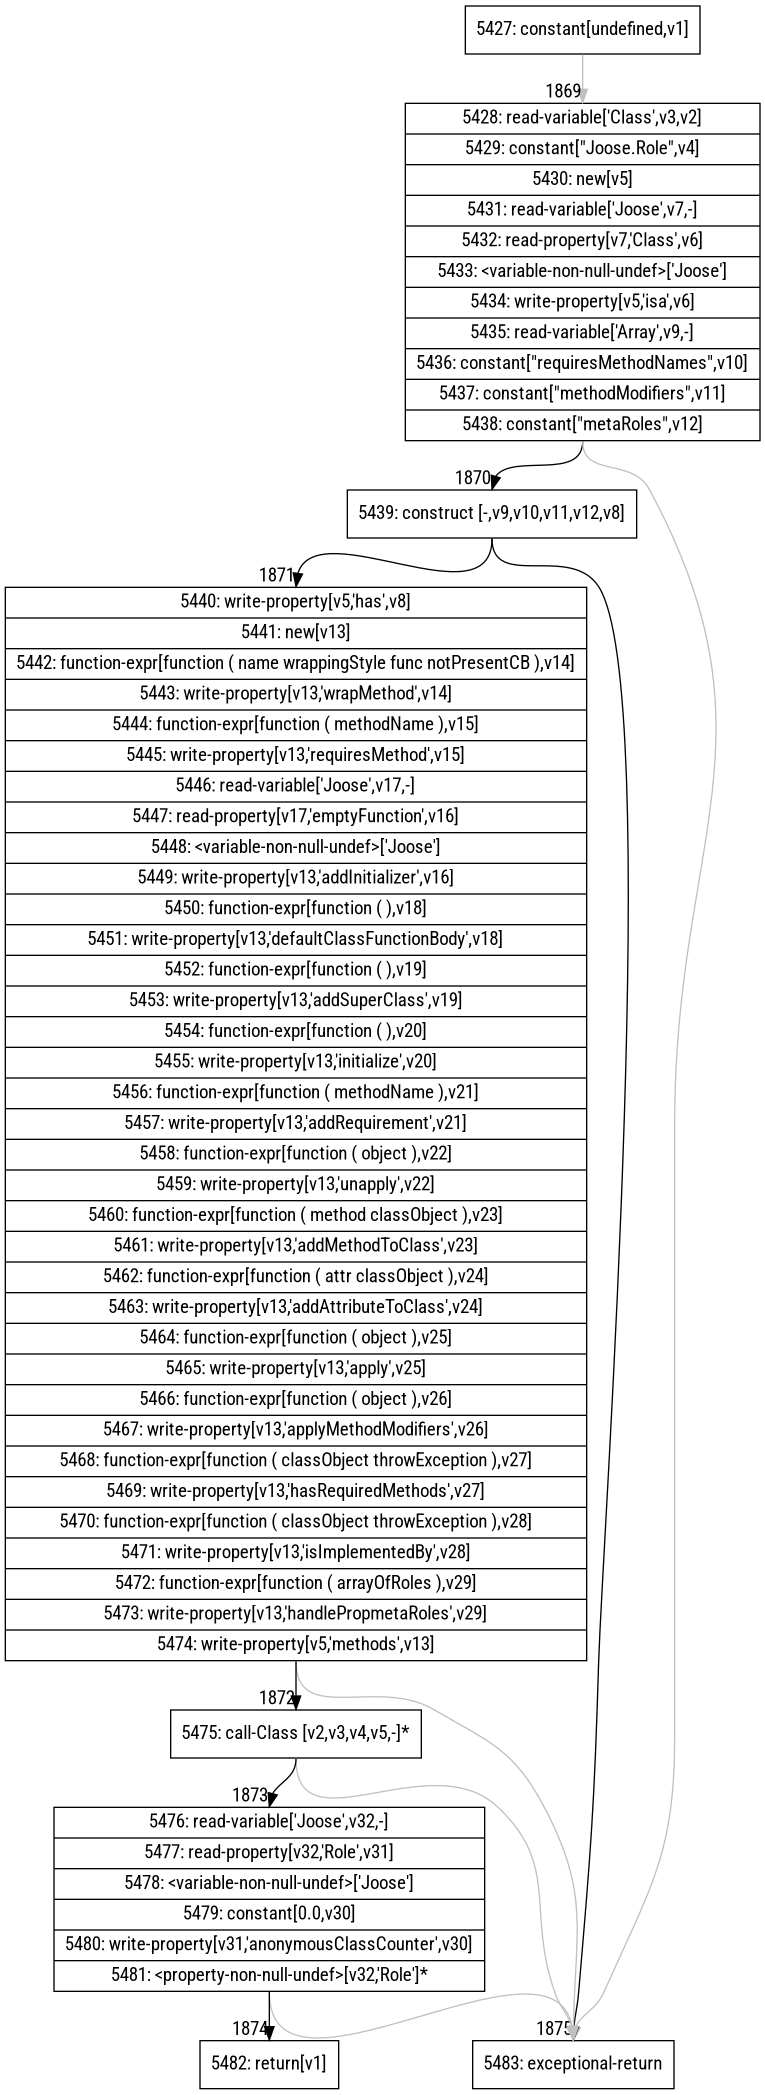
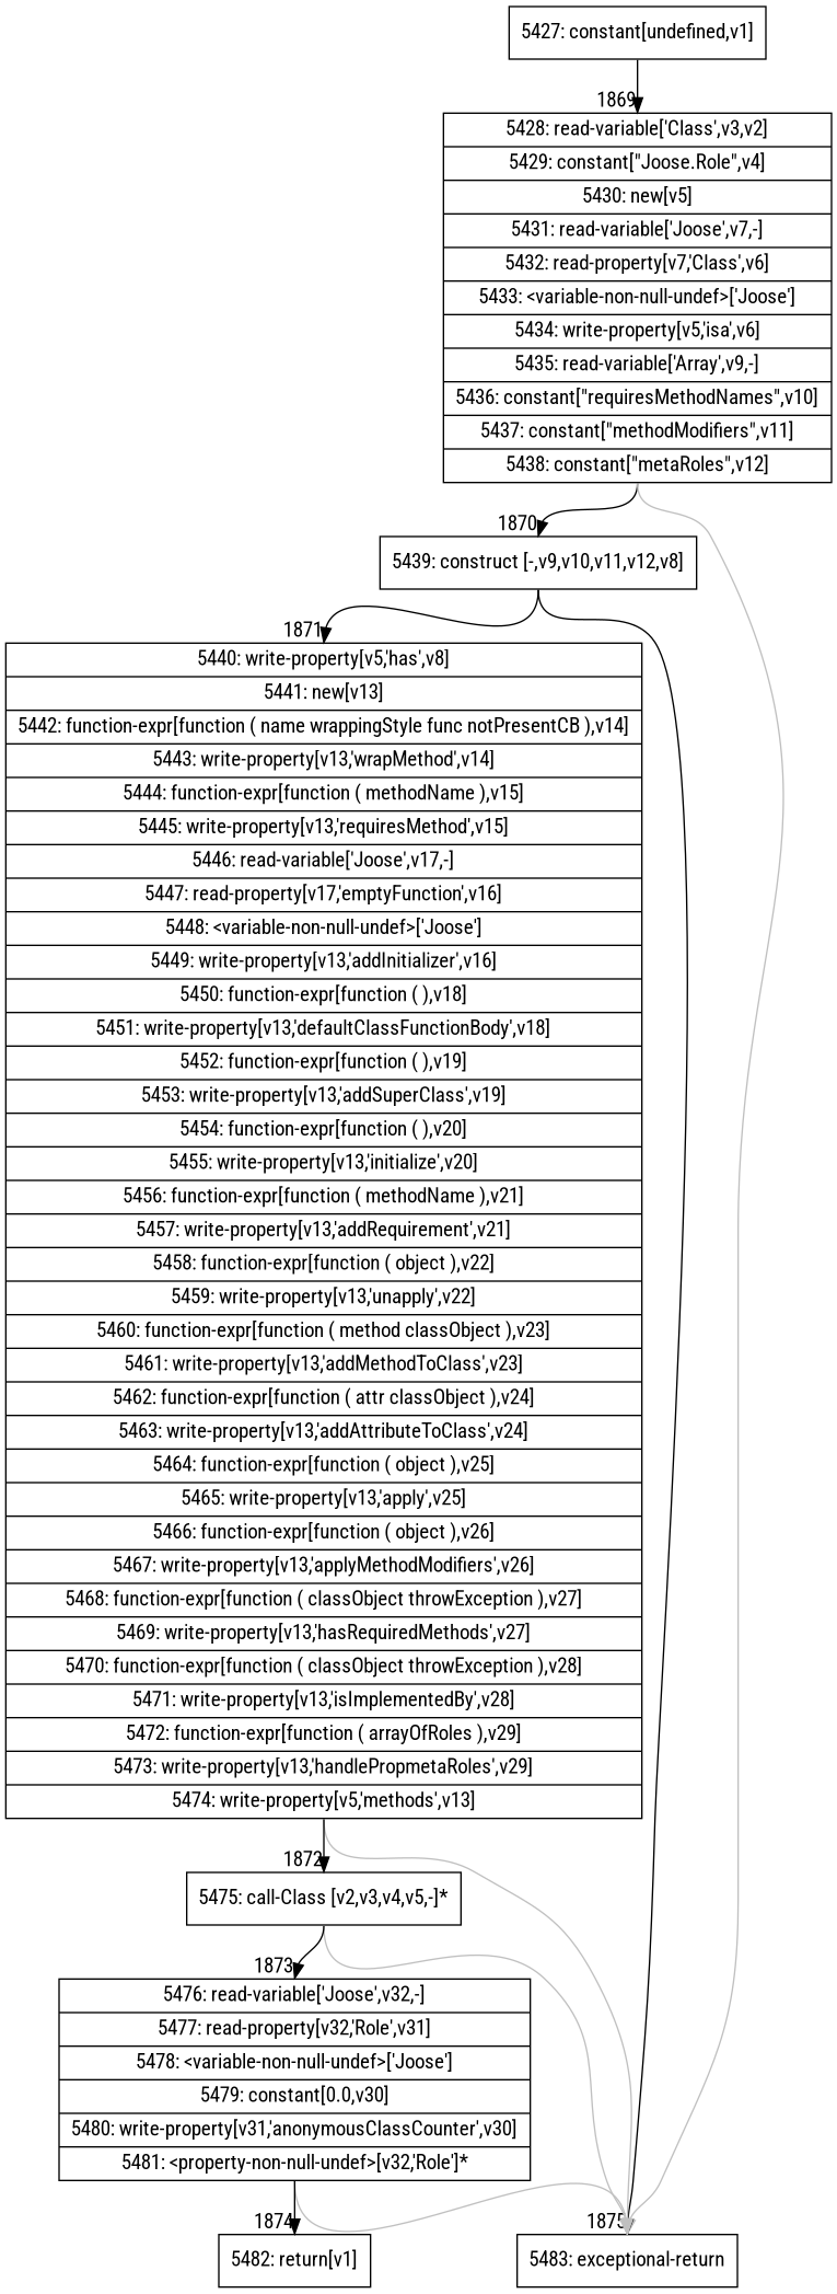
  digraph {
    fontname="Roboto Condensed"
    rankdir=TD
    node [fontname="Roboto Condensed" shape=record]
    edge [fontname="Roboto Condensed" headport=n tailport=s]
    n1 [label="{5427: constant[undefined,v1]}"]
    n2 [label="{5428: read-variable['Class',v3,v2]|5429: constant[\"Joose.Role\",v4]|5430: new[v5]|5431: read-variable['Joose',v7,-]|5432: read-property[v7,'Class',v6]|5433: \<variable-non-null-undef\>['Joose']|5434: write-property[v5,'isa',v6]|5435: read-variable['Array',v9,-]|5436: constant[\"requiresMethodNames\",v10]|5437: constant[\"methodModifiers\",v11]|5438: constant[\"metaRoles\",v12]}"]
    n3 [label="{5439: construct [-,v9,v10,v11,v12,v8]}"]
    n4 [label="{5483: exceptional-return}"]
    n5 [label="{5440: write-property[v5,'has',v8]|5441: new[v13]|5442: function-expr[function ( name wrappingStyle func notPresentCB ),v14]|5443: write-property[v13,'wrapMethod',v14]|5444: function-expr[function ( methodName ),v15]|5445: write-property[v13,'requiresMethod',v15]|5446: read-variable['Joose',v17,-]|5447: read-property[v17,'emptyFunction',v16]|5448: \<variable-non-null-undef\>['Joose']|5449: write-property[v13,'addInitializer',v16]|5450: function-expr[function ( ),v18]|5451: write-property[v13,'defaultClassFunctionBody',v18]|5452: function-expr[function ( ),v19]|5453: write-property[v13,'addSuperClass',v19]|5454: function-expr[function ( ),v20]|5455: write-property[v13,'initialize',v20]|5456: function-expr[function ( methodName ),v21]|5457: write-property[v13,'addRequirement',v21]|5458: function-expr[function ( object ),v22]|5459: write-property[v13,'unapply',v22]|5460: function-expr[function ( method classObject ),v23]|5461: write-property[v13,'addMethodToClass',v23]|5462: function-expr[function ( attr classObject ),v24]|5463: write-property[v13,'addAttributeToClass',v24]|5464: function-expr[function ( object ),v25]|5465: write-property[v13,'apply',v25]|5466: function-expr[function ( object ),v26]|5467: write-property[v13,'applyMethodModifiers',v26]|5468: function-expr[function ( classObject throwException ),v27]|5469: write-property[v13,'hasRequiredMethods',v27]|5470: function-expr[function ( classObject throwException ),v28]|5471: write-property[v13,'isImplementedBy',v28]|5472: function-expr[function ( arrayOfRoles ),v29]|5473: write-property[v13,'handlePropmetaRoles',v29]|5474: write-property[v5,'methods',v13]}"]
    n6 [label="{5475: call-Class [v2,v3,v4,v5,-]*}"]
    n7 [label="{5476: read-variable['Joose',v32,-]|5477: read-property[v32,'Role',v31]|5478: \<variable-non-null-undef\>['Joose']|5479: constant[0.0,v30]|5480: write-property[v31,'anonymousClassCounter',v30]|5481: \<property-non-null-undef\>[v32,'Role']*}"]
    n8 [label="{5482: return[v1]}"]
-   n1 -> n2 [headlabel="      1869" color=gray]
+   n1 -> n2 [headlabel="      1869"]
    n2 -> n3 [headlabel="      1870"]
    n2 -> n4 [color=gray headlabel="      1875"]
    n3 -> n4 [color=black]
    n3 -> n5 [headlabel="      1871"]
    n5 -> n4 [color=gray]
    n5 -> n6 [headlabel="      1872"]
    n6 -> n4 [color=gray]
    n6 -> n7 [headlabel="      1873"]
    n7 -> n4 [color=gray]
    n7 -> n8 [headlabel="      1874"]
  }
